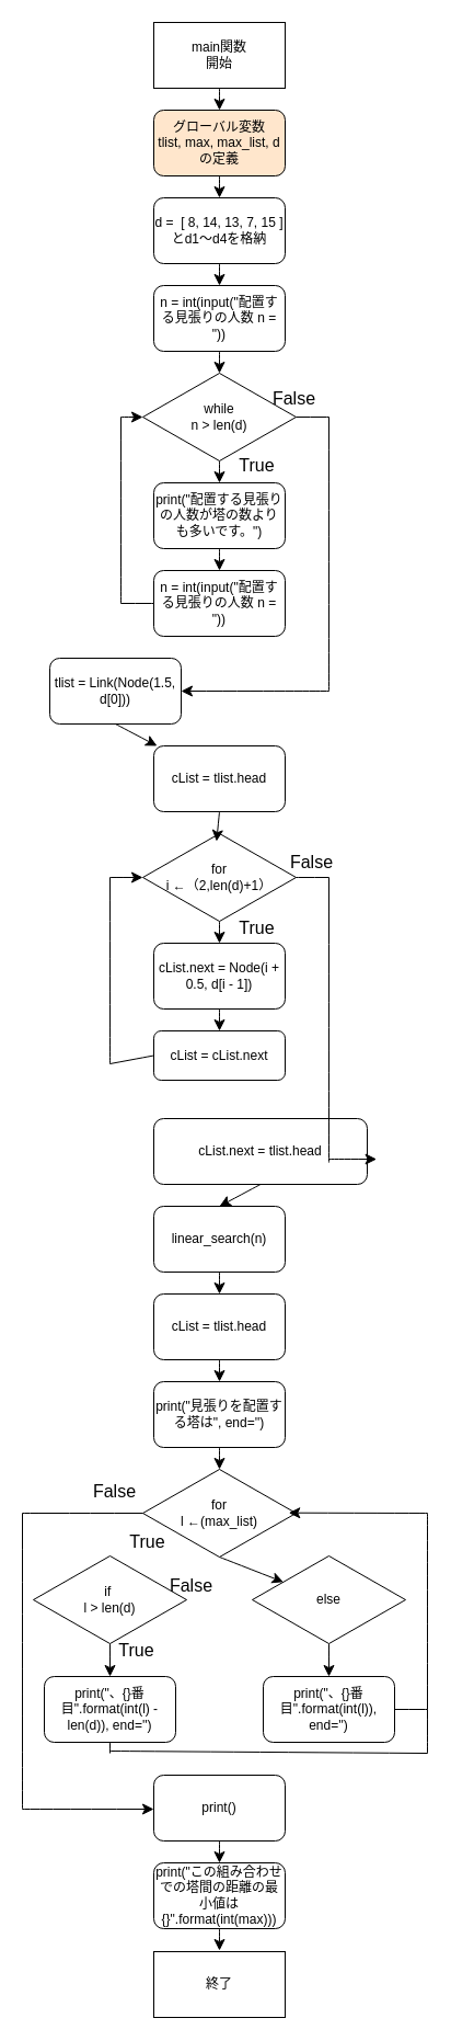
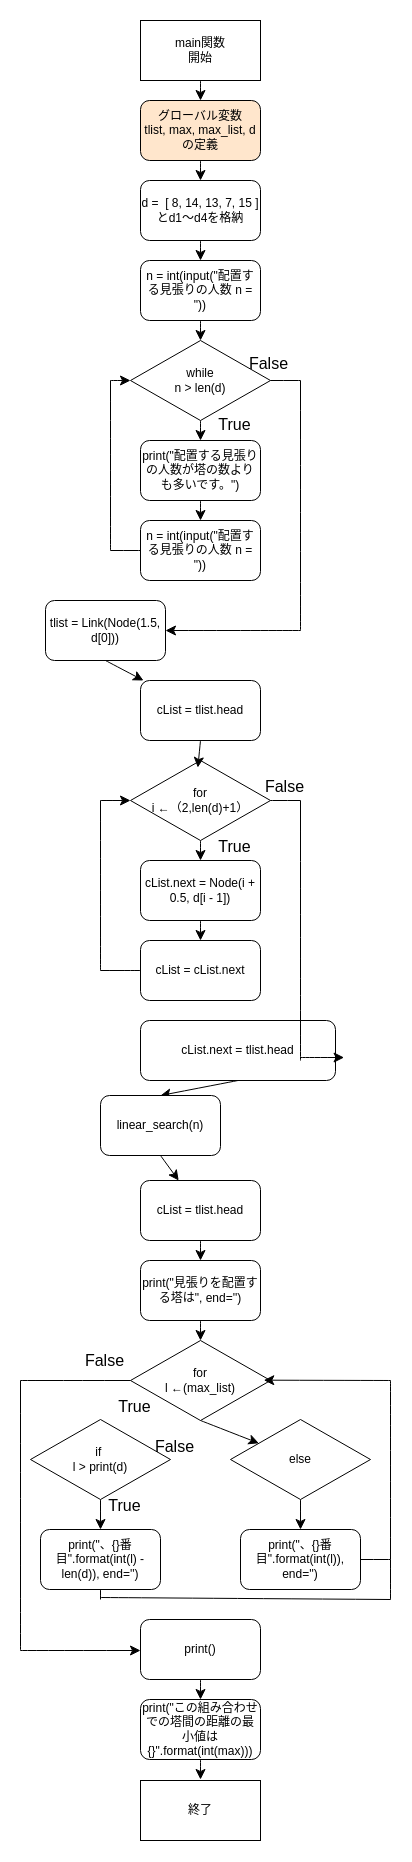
  <mxCell id="0" />
  <mxCell id="1" parent="0" />
  <mxCell id="2" style="edgeStyle=none;curved=1;rounded=0;orthogonalLoop=1;jettySize=auto;html=1;exitX=0.5;exitY=1;exitDx=0;exitDy=0;fontSize=12;startSize=8;endSize=8;" edge="1" parent="1" source="3" target="5"><mxGeometry relative="1" as="geometry" /></mxCell>
  <mxCell id="3" value="main関数&lt;div&gt;開始&lt;/div&gt;" style="rounded=0;whiteSpace=wrap;html=1;" vertex="1" parent="1"><mxGeometry x="140" y="20" width="120" height="60" as="geometry" /></mxCell>
  <mxCell id="4" style="edgeStyle=none;curved=1;rounded=0;orthogonalLoop=1;jettySize=auto;html=1;exitX=0.5;exitY=1;exitDx=0;exitDy=0;fontSize=12;startSize=8;endSize=8;" edge="1" parent="1" source="5" target="7"><mxGeometry relative="1" as="geometry" /></mxCell>
  <mxCell id="5" value="グローバル変数&lt;div&gt;tlist, max, max_list, d&lt;br&gt;&lt;/div&gt;&lt;div&gt;の定義&lt;/div&gt;" style="rounded=1;whiteSpace=wrap;html=1;fillColor=#ffe6cc;" vertex="1" parent="1"><mxGeometry x="140" y="100" width="120" height="60" as="geometry" /></mxCell>
  <mxCell id="6" style="edgeStyle=none;curved=1;rounded=0;orthogonalLoop=1;jettySize=auto;html=1;exitX=0.5;exitY=1;exitDx=0;exitDy=0;fontSize=12;startSize=8;endSize=8;" edge="1" parent="1" source="7" target="9"><mxGeometry relative="1" as="geometry" /></mxCell>
  <mxCell id="7" value="d =&amp;nbsp; [ 8, 14, 13, 7, 15 ]&lt;div&gt;とd1～d4を格納&lt;/div&gt;" style="rounded=1;whiteSpace=wrap;html=1;" vertex="1" parent="1"><mxGeometry x="140" y="180" width="120" height="60" as="geometry" /></mxCell>
  <mxCell id="8" style="edgeStyle=none;curved=1;rounded=0;orthogonalLoop=1;jettySize=auto;html=1;exitX=0.5;exitY=1;exitDx=0;exitDy=0;entryX=0.5;entryY=0;entryDx=0;entryDy=0;fontSize=12;startSize=8;endSize=8;" edge="1" parent="1" source="9" target="11"><mxGeometry relative="1" as="geometry" /></mxCell>
  <mxCell id="9" value="n = int(input(&quot;配置する見張りの人数 n = &quot;))" style="rounded=1;whiteSpace=wrap;html=1;" vertex="1" parent="1"><mxGeometry x="140" y="260" width="120" height="60" as="geometry" /></mxCell>
  <mxCell id="10" style="edgeStyle=none;curved=1;rounded=0;orthogonalLoop=1;jettySize=auto;html=1;exitX=0.5;exitY=1;exitDx=0;exitDy=0;entryX=0.5;entryY=0;entryDx=0;entryDy=0;fontSize=12;startSize=8;endSize=8;" edge="1" parent="1" source="11" target="18"><mxGeometry relative="1" as="geometry" /></mxCell>
  <mxCell id="11" value="while&lt;div&gt;n &amp;gt; len(d)&lt;br&gt;&lt;/div&gt;" style="rhombus;whiteSpace=wrap;html=1;" vertex="1" parent="1"><mxGeometry x="130" y="340" width="140" height="80" as="geometry" /></mxCell>
  <mxCell id="12" style="edgeStyle=none;curved=1;rounded=0;orthogonalLoop=1;jettySize=auto;html=1;exitX=0.5;exitY=1;exitDx=0;exitDy=0;entryX=0.5;entryY=0;entryDx=0;entryDy=0;fontSize=12;startSize=8;endSize=8;" edge="1" parent="1" source="13" target="27"><mxGeometry relative="1" as="geometry" /></mxCell>
  <mxCell id="13" value="for&lt;div&gt;i ←（2,len(d)+1）&lt;/div&gt;" style="rhombus;whiteSpace=wrap;html=1;" vertex="1" parent="1"><mxGeometry x="130" y="760" width="140" height="80" as="geometry" /></mxCell>
  <mxCell id="14" value="for&lt;div&gt;l ←(max_list)&lt;/div&gt;" style="rhombus;whiteSpace=wrap;html=1;" vertex="1" parent="1"><mxGeometry x="130" y="1340" width="140" height="80" as="geometry" /></mxCell>
  <mxCell id="15" style="edgeStyle=none;curved=1;rounded=0;orthogonalLoop=1;jettySize=auto;html=1;exitX=0.5;exitY=1;exitDx=0;exitDy=0;entryX=0.5;entryY=0;entryDx=0;entryDy=0;fontSize=12;startSize=8;endSize=8;" edge="1" parent="1" source="16" target="50"><mxGeometry relative="1" as="geometry" /></mxCell>
- <mxCell id="16" value="if&amp;nbsp;&lt;div&gt;l &amp;gt; len(d)&lt;/div&gt;" style="rhombus;whiteSpace=wrap;html=1;" vertex="1" parent="1"><mxGeometry x="30" y="1419" width="140" height="80" as="geometry" /></mxCell>
+ <mxCell id="16" value="if&amp;nbsp;&lt;div&gt;l &amp;gt; print(d)&lt;/div&gt;" style="rhombus;whiteSpace=wrap;html=1;" vertex="1" parent="1"><mxGeometry x="30" y="1419" width="140" height="80" as="geometry" /></mxCell>
  <mxCell id="17" style="edgeStyle=none;curved=1;rounded=0;orthogonalLoop=1;jettySize=auto;html=1;exitX=0.5;exitY=1;exitDx=0;exitDy=0;fontSize=12;startSize=8;endSize=8;" edge="1" parent="1" source="18" target="19"><mxGeometry relative="1" as="geometry" /></mxCell>
  <mxCell id="18" value="print(&quot;配置する見張りの人数が塔の数よりも多いです。&quot;)" style="rounded=1;whiteSpace=wrap;html=1;" vertex="1" parent="1"><mxGeometry x="140" y="440" width="120" height="60" as="geometry" /></mxCell>
  <mxCell id="19" value="n = int(input(&quot;配置する見張りの人数 n = &quot;))" style="rounded=1;whiteSpace=wrap;html=1;" vertex="1" parent="1"><mxGeometry x="140" y="520" width="120" height="60" as="geometry" /></mxCell>
  <mxCell id="20" value="" style="endArrow=none;html=1;rounded=0;fontSize=12;startSize=8;endSize=8;curved=1;exitX=0;exitY=0.5;exitDx=0;exitDy=0;" edge="1" parent="1" source="19"><mxGeometry width="50" height="50" relative="1" as="geometry"><mxPoint x="280" y="570" as="sourcePoint" /><mxPoint x="110" y="550" as="targetPoint" /></mxGeometry></mxCell>
  <mxCell id="21" value="" style="endArrow=none;html=1;rounded=0;fontSize=12;startSize=8;endSize=8;curved=1;" edge="1" parent="1"><mxGeometry width="50" height="50" relative="1" as="geometry"><mxPoint x="110" y="550" as="sourcePoint" /><mxPoint x="110" y="380" as="targetPoint" /></mxGeometry></mxCell>
  <mxCell id="22" value="" style="endArrow=classic;html=1;rounded=0;fontSize=12;startSize=8;endSize=8;curved=1;entryX=0;entryY=0.5;entryDx=0;entryDy=0;" edge="1" parent="1" target="11"><mxGeometry width="50" height="50" relative="1" as="geometry"><mxPoint x="110" y="380" as="sourcePoint" /><mxPoint x="330" y="520" as="targetPoint" /></mxGeometry></mxCell>
  <mxCell id="23" style="edgeStyle=none;curved=1;rounded=0;orthogonalLoop=1;jettySize=auto;html=1;exitX=0.5;exitY=1;exitDx=0;exitDy=0;fontSize=12;startSize=8;endSize=8;" edge="1" parent="1" source="24" target="25"><mxGeometry relative="1" as="geometry" /></mxCell>
  <mxCell id="24" value="tlist = Link(Node(1.5, d[0]))" style="rounded=1;whiteSpace=wrap;html=1;" vertex="1" parent="1"><mxGeometry x="45" y="600" width="120" height="60" as="geometry" /></mxCell>
  <mxCell id="25" value="cList = tlist.head" style="rounded=1;whiteSpace=wrap;html=1;" vertex="1" parent="1"><mxGeometry x="140" y="680" width="120" height="60" as="geometry" /></mxCell>
  <mxCell id="26" style="edgeStyle=none;curved=1;rounded=0;orthogonalLoop=1;jettySize=auto;html=1;exitX=0.5;exitY=1;exitDx=0;exitDy=0;entryX=0.5;entryY=0;entryDx=0;entryDy=0;fontSize=12;startSize=8;endSize=8;" edge="1" parent="1" source="27" target="28"><mxGeometry relative="1" as="geometry" /></mxCell>
  <mxCell id="27" value="cList.next = Node(i + 0.5, d[i - 1])" style="rounded=1;whiteSpace=wrap;html=1;" vertex="1" parent="1"><mxGeometry x="140" y="860" width="120" height="60" as="geometry" /></mxCell>
- <mxCell id="28" value="cList = cList.next" style="rounded=1;whiteSpace=wrap;html=1;" vertex="1" parent="1"><mxGeometry x="140" y="940" width="120" height="45" as="geometry" /></mxCell>
+ <mxCell id="28" value="cList = cList.next" style="rounded=1;whiteSpace=wrap;html=1;" vertex="1" parent="1"><mxGeometry x="140" y="940" width="120" height="60" as="geometry" /></mxCell>
  <mxCell id="29" value="" style="endArrow=none;html=1;rounded=0;fontSize=12;startSize=8;endSize=8;curved=1;entryX=1;entryY=0.5;entryDx=0;entryDy=0;" edge="1" parent="1" target="11"><mxGeometry width="50" height="50" relative="1" as="geometry"><mxPoint x="300" y="380" as="sourcePoint" /><mxPoint x="330" y="490" as="targetPoint" /></mxGeometry></mxCell>
  <mxCell id="30" value="" style="endArrow=none;html=1;rounded=0;fontSize=12;startSize=8;endSize=8;curved=1;" edge="1" parent="1"><mxGeometry width="50" height="50" relative="1" as="geometry"><mxPoint x="300" y="630" as="sourcePoint" /><mxPoint x="300" y="380" as="targetPoint" /></mxGeometry></mxCell>
  <mxCell id="31" value="" style="endArrow=classic;html=1;rounded=0;fontSize=12;startSize=8;endSize=8;curved=1;entryX=1;entryY=0.5;entryDx=0;entryDy=0;" edge="1" parent="1" target="24"><mxGeometry width="50" height="50" relative="1" as="geometry"><mxPoint x="300" y="630" as="sourcePoint" /><mxPoint x="330" y="490" as="targetPoint" /></mxGeometry></mxCell>
  <mxCell id="32" style="edgeStyle=none;curved=1;rounded=0;orthogonalLoop=1;jettySize=auto;html=1;exitX=0.5;exitY=1;exitDx=0;exitDy=0;entryX=0.481;entryY=0.088;entryDx=0;entryDy=0;entryPerimeter=0;fontSize=12;startSize=8;endSize=8;" edge="1" parent="1" source="25" target="13"><mxGeometry relative="1" as="geometry" /></mxCell>
  <mxCell id="33" value="" style="endArrow=none;html=1;rounded=0;fontSize=12;startSize=8;endSize=8;curved=1;exitX=0;exitY=0.5;exitDx=0;exitDy=0;" edge="1" parent="1" source="28"><mxGeometry width="50" height="50" relative="1" as="geometry"><mxPoint x="280" y="840" as="sourcePoint" /><mxPoint y="970" as="targetPoint" x="100" /></mxGeometry></mxCell>
  <mxCell id="34" value="" style="endArrow=none;html=1;rounded=0;fontSize=12;startSize=8;endSize=8;curved=1;" edge="1" parent="1"><mxGeometry width="50" height="50" relative="1" as="geometry"><mxPoint y="970" as="sourcePoint" x="100" /><mxPoint y="800" as="targetPoint" x="100" /></mxGeometry></mxCell>
  <mxCell id="35" value="" style="endArrow=classic;html=1;rounded=0;fontSize=12;startSize=8;endSize=8;curved=1;" edge="1" parent="1"><mxGeometry width="50" height="50" relative="1" as="geometry"><mxPoint y="800" as="sourcePoint" x="100" /><mxPoint x="130" y="800" as="targetPoint" /></mxGeometry></mxCell>
  <mxCell id="36" style="edgeStyle=none;curved=1;rounded=0;orthogonalLoop=1;jettySize=auto;html=1;exitX=0.5;exitY=1;exitDx=0;exitDy=0;entryX=0.5;entryY=0;entryDx=0;entryDy=0;fontSize=12;startSize=8;endSize=8;" edge="1" parent="1" source="37" target="42"><mxGeometry relative="1" as="geometry" /></mxCell>
  <mxCell id="37" value="cList.next = tlist.head" style="rounded=1;whiteSpace=wrap;html=1;" vertex="1" parent="1"><mxGeometry x="140" y="1020" width="195" height="60" as="geometry" /></mxCell>
  <mxCell id="38" value="" style="endArrow=none;html=1;rounded=0;fontSize=12;startSize=8;endSize=8;curved=1;exitX=1;exitY=0.5;exitDx=0;exitDy=0;" edge="1" parent="1" source="13"><mxGeometry width="50" height="50" relative="1" as="geometry"><mxPoint x="280" y="840" as="sourcePoint" /><mxPoint x="300" y="800" as="targetPoint" /></mxGeometry></mxCell>
  <mxCell id="39" value="" style="endArrow=none;html=1;rounded=0;fontSize=12;startSize=8;endSize=8;curved=1;" edge="1" parent="1"><mxGeometry width="50" height="50" relative="1" as="geometry"><mxPoint x="300" y="1060" as="sourcePoint" /><mxPoint x="300" y="800" as="targetPoint" /></mxGeometry></mxCell>
  <mxCell id="40" value="" style="endArrow=classic;html=1;rounded=0;fontSize=12;startSize=8;endSize=8;curved=1;entryX=1.044;entryY=0.617;entryDx=0;entryDy=0;entryPerimeter=0;" edge="1" parent="1" target="37"><mxGeometry width="50" height="50" relative="1" as="geometry"><mxPoint x="300" y="1057" as="sourcePoint" /><mxPoint x="330" y="790" as="targetPoint" /></mxGeometry></mxCell>
  <mxCell id="41" style="edgeStyle=none;curved=1;rounded=0;orthogonalLoop=1;jettySize=auto;html=1;exitX=0.5;exitY=1;exitDx=0;exitDy=0;fontSize=12;startSize=8;endSize=8;" edge="1" parent="1" source="42" target="44"><mxGeometry relative="1" as="geometry" /></mxCell>
- <mxCell id="42" value="linear_search(n)" style="rounded=1;whiteSpace=wrap;html=1;" vertex="1" parent="1"><mxGeometry x="140" y="1100" width="120" height="60" as="geometry" /></mxCell>
+ <mxCell id="42" value="linear_search(n)" style="rounded=1;whiteSpace=wrap;html=1;" vertex="1" parent="1"><mxGeometry x="100" y="1095" width="120" height="60" as="geometry" /></mxCell>
  <mxCell id="43" style="edgeStyle=none;curved=1;rounded=0;orthogonalLoop=1;jettySize=auto;html=1;exitX=0.5;exitY=1;exitDx=0;exitDy=0;entryX=0.5;entryY=0;entryDx=0;entryDy=0;fontSize=12;startSize=8;endSize=8;" edge="1" parent="1" source="44" target="46"><mxGeometry relative="1" as="geometry" /></mxCell>
  <mxCell id="44" value="cList = tlist.head" style="rounded=1;whiteSpace=wrap;html=1;" vertex="1" parent="1"><mxGeometry x="140" y="1180" width="120" height="60" as="geometry" /></mxCell>
  <mxCell id="45" style="edgeStyle=none;curved=1;rounded=0;orthogonalLoop=1;jettySize=auto;html=1;exitX=0.5;exitY=1;exitDx=0;exitDy=0;entryX=0.5;entryY=0;entryDx=0;entryDy=0;fontSize=12;startSize=8;endSize=8;" edge="1" parent="1" source="46" target="14"><mxGeometry relative="1" as="geometry" /></mxCell>
  <mxCell id="46" value="print(&quot;見張りを配置する塔は&quot;, end='')" style="rounded=1;whiteSpace=wrap;html=1;" vertex="1" parent="1"><mxGeometry x="140" y="1260" width="120" height="60" as="geometry" /></mxCell>
  <mxCell id="47" style="edgeStyle=none;curved=1;rounded=0;orthogonalLoop=1;jettySize=auto;html=1;exitX=0.5;exitY=1;exitDx=0;exitDy=0;fontSize=12;startSize=8;endSize=8;" edge="1" parent="1" source="48" target="49"><mxGeometry relative="1" as="geometry" /></mxCell>
  <mxCell id="48" value="else" style="rhombus;whiteSpace=wrap;html=1;" vertex="1" parent="1"><mxGeometry x="230" y="1419" width="140" height="80" as="geometry" /></mxCell>
  <mxCell id="49" value="print(&quot;、{}番目&quot;.format(int(l)), end='')" style="rounded=1;whiteSpace=wrap;html=1;" vertex="1" parent="1"><mxGeometry x="240" y="1529" width="120" height="60" as="geometry" /></mxCell>
  <mxCell id="50" value="print(&quot;、{}番目&quot;.format(int(l) - len(d)), end='')" style="rounded=1;whiteSpace=wrap;html=1;" vertex="1" parent="1"><mxGeometry x="40" y="1529" width="120" height="60" as="geometry" /></mxCell>
  <mxCell id="51" value="" style="endArrow=classic;html=1;rounded=0;fontSize=12;startSize=8;endSize=8;curved=1;exitX=0.5;exitY=1;exitDx=0;exitDy=0;" edge="1" parent="1" source="14" target="48"><mxGeometry width="50" height="50" relative="1" as="geometry"><mxPoint x="200" y="1415" as="sourcePoint" /><mxPoint x="320" y="1299" as="targetPoint" /></mxGeometry></mxCell>
  <mxCell id="52" value="True" style="text;html=1;align=center;verticalAlign=middle;resizable=0;points=[];autosize=1;strokeColor=none;fillColor=none;fontSize=16;" vertex="1" parent="1"><mxGeometry x="94" y="1490" width="60" height="30" as="geometry" /></mxCell>
  <mxCell id="53" value="" style="endArrow=none;html=1;rounded=0;fontSize=12;startSize=8;endSize=8;curved=1;entryX=1;entryY=0.5;entryDx=0;entryDy=0;" edge="1" parent="1" target="49"><mxGeometry width="50" height="50" relative="1" as="geometry"><mxPoint x="390" y="1559" as="sourcePoint" /><mxPoint x="300" y="1549" as="targetPoint" /></mxGeometry></mxCell>
  <mxCell id="54" value="" style="endArrow=none;html=1;rounded=0;fontSize=12;startSize=8;endSize=8;curved=1;" edge="1" parent="1"><mxGeometry width="50" height="50" relative="1" as="geometry"><mxPoint x="390" y="1380" as="sourcePoint" /><mxPoint x="390" y="1559" as="targetPoint" /></mxGeometry></mxCell>
  <mxCell id="55" value="" style="endArrow=classic;html=1;rounded=0;fontSize=12;startSize=8;endSize=8;curved=1;entryX=0.952;entryY=0.496;entryDx=0;entryDy=0;entryPerimeter=0;" edge="1" parent="1" target="14"><mxGeometry width="50" height="50" relative="1" as="geometry"><mxPoint x="390" y="1380" as="sourcePoint" /><mxPoint x="270" y="1389" as="targetPoint" /></mxGeometry></mxCell>
  <mxCell id="56" value="" style="endArrow=none;html=1;rounded=0;fontSize=12;startSize=8;endSize=8;curved=1;exitX=0.5;exitY=1;exitDx=0;exitDy=0;" edge="1" parent="1" source="50"><mxGeometry width="50" height="50" relative="1" as="geometry"><mxPoint x="260" y="1669" as="sourcePoint" /><mxPoint y="1599" as="targetPoint" x="100" /></mxGeometry></mxCell>
  <mxCell id="57" value="" style="endArrow=none;html=1;rounded=0;fontSize=12;startSize=8;endSize=8;curved=1;" edge="1" parent="1"><mxGeometry width="50" height="50" relative="1" as="geometry"><mxPoint y="1597" as="sourcePoint" x="100" /><mxPoint x="390" y="1599" as="targetPoint" /></mxGeometry></mxCell>
  <mxCell id="58" value="" style="endArrow=none;html=1;rounded=0;fontSize=12;startSize=8;endSize=8;curved=1;" edge="1" parent="1"><mxGeometry width="50" height="50" relative="1" as="geometry"><mxPoint x="390" y="1599" as="sourcePoint" /><mxPoint x="390" y="1559" as="targetPoint" /></mxGeometry></mxCell>
  <mxCell id="59" style="edgeStyle=none;curved=1;rounded=0;orthogonalLoop=1;jettySize=auto;html=1;exitX=0.5;exitY=1;exitDx=0;exitDy=0;entryX=0.5;entryY=0;entryDx=0;entryDy=0;fontSize=12;startSize=8;endSize=8;" edge="1" parent="1" source="60" target="62"><mxGeometry relative="1" as="geometry" /></mxCell>
  <mxCell id="60" value="print()" style="rounded=1;whiteSpace=wrap;html=1;" vertex="1" parent="1"><mxGeometry x="140" y="1619" width="120" height="60" as="geometry" /></mxCell>
  <mxCell id="61" style="edgeStyle=none;curved=1;rounded=0;orthogonalLoop=1;jettySize=auto;html=1;exitX=0.5;exitY=1;exitDx=0;exitDy=0;entryX=0.5;entryY=0;entryDx=0;entryDy=0;fontSize=12;startSize=8;endSize=8;" edge="1" parent="1" source="62"><mxGeometry relative="1" as="geometry"><mxPoint x="200" y="1779" as="targetPoint" /></mxGeometry></mxCell>
  <mxCell id="62" value="print(&quot;この組み合わせでの塔間の距離の最小値は {}&quot;.format(int(max)))" style="rounded=1;whiteSpace=wrap;html=1;" vertex="1" parent="1"><mxGeometry x="140" y="1699" width="120" height="60" as="geometry" /></mxCell>
  <mxCell id="63" value="終了" style="rounded=0;whiteSpace=wrap;html=1;" vertex="1" parent="1"><mxGeometry x="140" y="1780" width="120" height="60" as="geometry" /></mxCell>
  <mxCell id="64" value="" style="endArrow=none;html=1;rounded=0;fontSize=12;startSize=8;endSize=8;curved=1;entryX=0;entryY=0.5;entryDx=0;entryDy=0;" edge="1" parent="1" target="14"><mxGeometry width="50" height="50" relative="1" as="geometry"><mxPoint x="20" y="1380" as="sourcePoint" /><mxPoint x="240" y="1550" as="targetPoint" /></mxGeometry></mxCell>
  <mxCell id="65" value="" style="endArrow=none;html=1;rounded=0;fontSize=12;startSize=8;endSize=8;curved=1;" edge="1" parent="1"><mxGeometry width="50" height="50" relative="1" as="geometry"><mxPoint x="20" y="1650" as="sourcePoint" /><mxPoint x="20" y="1380" as="targetPoint" /></mxGeometry></mxCell>
  <mxCell id="66" value="" style="endArrow=classic;html=1;rounded=0;fontSize=12;startSize=8;endSize=8;curved=1;entryX=0;entryY=0.5;entryDx=0;entryDy=0;" edge="1" parent="1"><mxGeometry width="50" height="50" relative="1" as="geometry"><mxPoint x="20" y="1650" as="sourcePoint" /><mxPoint x="140" y="1650" as="targetPoint" /></mxGeometry></mxCell>
  <mxCell id="67" value="False" style="text;html=1;align=center;verticalAlign=middle;resizable=0;points=[];autosize=1;strokeColor=none;fillColor=none;fontSize=16;" vertex="1" parent="1"><mxGeometry x="74" y="1345" width="60" height="30" as="geometry" /></mxCell>
  <mxCell id="68" value="True" style="text;html=1;align=center;verticalAlign=middle;resizable=0;points=[];autosize=1;strokeColor=none;fillColor=none;fontSize=16;" vertex="1" parent="1"><mxGeometry x="104" y="1391" width="60" height="30" as="geometry" /></mxCell>
  <mxCell id="69" value="False" style="text;html=1;align=center;verticalAlign=middle;resizable=0;points=[];autosize=1;strokeColor=none;fillColor=none;fontSize=16;" vertex="1" parent="1"><mxGeometry x="144" y="1431" width="60" height="30" as="geometry" /></mxCell>
  <mxCell id="70" value="True" style="text;html=1;align=center;verticalAlign=middle;resizable=0;points=[];autosize=1;strokeColor=none;fillColor=none;fontSize=16;" vertex="1" parent="1"><mxGeometry x="204" y="831" width="60" height="30" as="geometry" /></mxCell>
  <mxCell id="71" value="False" style="text;html=1;align=center;verticalAlign=middle;resizable=0;points=[];autosize=1;strokeColor=none;fillColor=none;fontSize=16;" vertex="1" parent="1"><mxGeometry x="254" y="771" width="60" height="30" as="geometry" /></mxCell>
  <mxCell id="72" value="True" style="text;html=1;align=center;verticalAlign=middle;resizable=0;points=[];autosize=1;strokeColor=none;fillColor=none;fontSize=16;" vertex="1" parent="1"><mxGeometry x="204" y="409" width="60" height="30" as="geometry" /></mxCell>
  <mxCell id="73" value="False" style="text;html=1;align=center;verticalAlign=middle;resizable=0;points=[];autosize=1;strokeColor=none;fillColor=none;fontSize=16;" vertex="1" parent="1"><mxGeometry x="238" y="348" width="60" height="30" as="geometry" /></mxCell>
